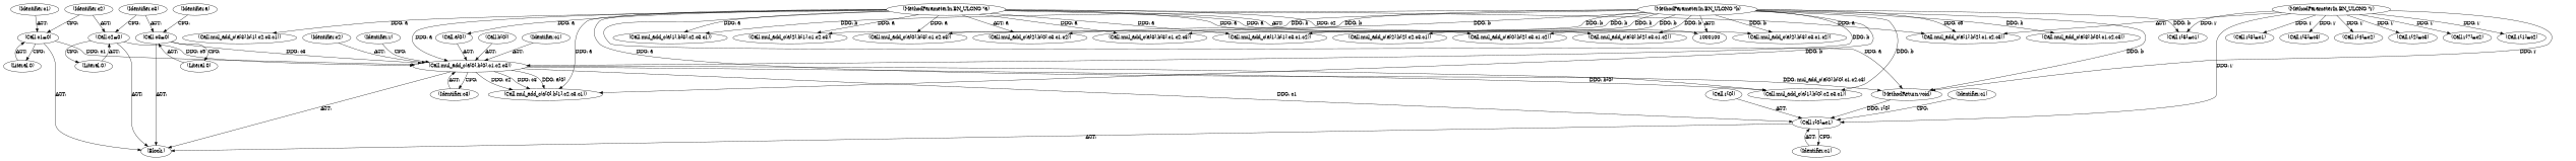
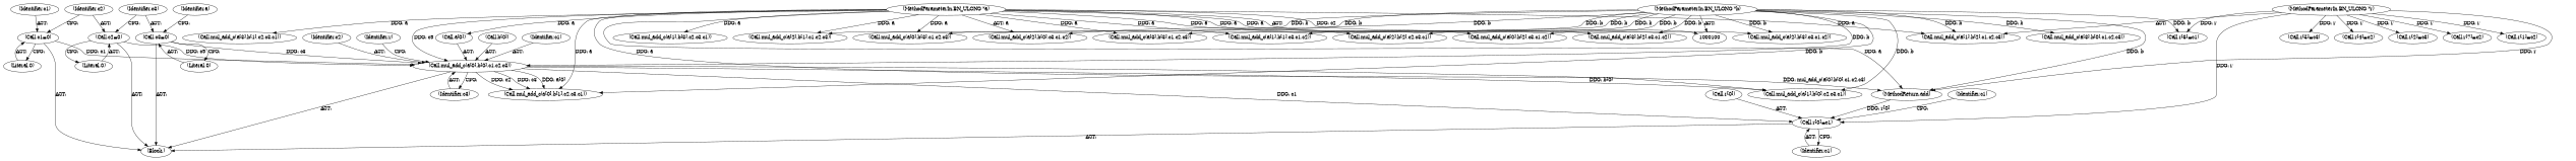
  digraph {
    n1 [label="(Call,r[0]=c1)"]
    n2 [label="(Identifier,c1)"]
    n3 [label="(Block,)"]
-   n4 [label="(MethodReturn,void)"]
+   n4 [label="(MethodReturn,add)"]
    n5 [label="(Call,mul_add_c(a[0],b[0],c1,c2,c3))"]
    n6 [label="(Identifier,c3)"]
    n7 [label="(Call,mul_add_c(a[0],b[1],c2,c3,c1))"]
    n8 [label="(Call,mul_add_c(a[1],b[0],c2,c3,c1))"]
    n9 [label="(MethodParameterIn,BN_ULONG *a)"]
    n10 [label="(Call,mul_add_c(a[1],b[3],c2,c3,c1))"]
    n11 [label="(Call,mul_add_c(a[0],b[2],c3,c1,c2))"]
    n12 [label="(Call,mul_add_c(a[2],b[0],c3,c1,c2))"]
    n13 [label="(Call,mul_add_c(a[1],b[1],c3,c1,c2))"]
    n14 [label="(Call,mul_add_c(a[3],b[1],c2,c3,c1))"]
    n15 [label="(Call,mul_add_c(a[2],b[1],c1,c2,c3))"]
    n16 [label="(Call,mul_add_c(a[3],b[3],c1,c2,c3))"]
    n17 [label="(Call,mul_add_c(a[2],b[3],c3,c1,c2))"]
    n18 [label="(Call,mul_add_c(a[0],b[3],c1,c2,c3))"]
    n19 [label="(Call,mul_add_c(a[2],b[2],c2,c3,c1))"]
    n20 [label="(Call,mul_add_c(a[3],b[2],c3,c1,c2))"]
    n21 [label="(Call,mul_add_c(a[1],b[2],c1,c2,c3))"]
    1000100
    n23 [label="(Call,a[0])"]
    n24 [label="(Call,mul_add_c(a[3],b[0],c1,c2,c3))"]
    n25 [label="(MethodParameterIn,BN_ULONG *b)"]
    n26 [label="(Call,r[6]=c1)"]
    n27 [label="(Call,c1=0)"]
    n28 [label="(Literal,0)"]
    n29 [label="(Call,c2=0)"]
    n30 [label="(Literal,0)"]
    n31 [label="(Call,c3=0)"]
    n32 [label="(Literal,0)"]
    n33 [label="(MethodParameterIn,BN_ULONG *r)"]
-   n34 [label="(Call,r[3]=c1)"]
    n35 [label="(Call,r[5]=c3)"]
    n36 [label="(Call,r[4]=c2)"]
    n37 [label="(Call,r[2]=c3)"]
    n38 [label="(Call,r[7]=c2)"]
    n39 [label="(Call,r[1]=c2)"]
    n40 [label="(Identifier,c2)"]
    n41 [label="(Identifier,c2)"]
    n42 [label="(Call,r[0])"]
    n43 [label="(Identifier,c1)"]
    n44 [label="(Identifier,c1)"]
    n45 [label="(Identifier,c3)"]
    n46 [label="(Identifier,r)"]
    n47 [label="(Call,b[0])"]
    n48 [label="(Identifier,c1)"]
    n49 [label="(Identifier,a)"]
    n1 -> n2 [label="CFG: "]
    n1 -> n3 [label="AST: "]
    n2 -> n1 [label="AST: "]
    n4 -> n1 [label="DDG: r[0]"]
    n5 -> n1 [label="DDG: c1"]
    n5 -> n3 [label="AST: "]
    n5 -> n4 [label="DDG: mul_add_c(a[0],b[0],c1,c2,c3)"]
    n5 -> n6 [label="CFG: "]
    n5 -> n7 [label="DDG: a[0]"]
    n5 -> n7 [label="DDG: c2"]
    n5 -> n7 [label="DDG: c3"]
    n5 -> n8 [label="DDG: b[0]"]
    n6 -> n5 [label="AST: "]
    n9 -> n4 [label="DDG: a"]
-   n9 -> n5 [label="DDG: a"]
+   n9 -> n5 [label="DDG: c9"]
    n9 -> n7 [label="DDG: a"]
    n9 -> n8 [label="DDG: a"]
    n9 -> n10 [label="DDG: a"]
    n9 -> n11 [label="DDG: a"]
    n9 -> n12 [label="AST: a"]
    n9 -> n13 [label="DDG: a"]
    n9 -> n14 [label="DDG: a"]
    n9 -> n15 [label="DDG: a"]
    n9 -> n16 [label="DDG: a"]
    n9 -> n17 [label="DDG: c2"]
    n9 -> n18 [label="DDG: a"]
+   n9 -> n19 [label="DDG: a"]
    n9 -> n20 [label="DDG: a"]
    n9 -> n21 [label="DDG: a"]
    n9 -> 1000100 [label="AST: "]
    n9 -> n23 [label="DDG: a"]
    n23 -> n5 [label="AST: "]
    n25 -> n4 [label="DDG: b"]
    n25 -> n5 [label="DDG: b"]
    n25 -> n7 [label="DDG: b"]
    n25 -> n8 [label="DDG: b"]
-   n25 -> n10 [label="DDG: b"]
    n25 -> n11 [label="DDG: b"]
    n25 -> n12 [label="DDG: b"]
    n25 -> n13 [label="DDG: b"]
    n25 -> n15 [label="DDG: b"]
    n25 -> n16 [label="DDG: b"]
    n25 -> n17 [label="DDG: b"]
    n25 -> n18 [label="DDG: b"]
    n25 -> n19 [label="DDG: b"]
    n25 -> n20 [label="DDG: b"]
-   n25 -> n21 [label="DDG: c9"]
+   n25 -> n21 [label="DDG: b"]
    n25 -> 1000100 [label="AST: "]
    n25 -> n24 [label="DDG: b"]
    n25 -> n26 [label="DDG: b"]
    n27 -> n3 [label="AST: "]
    n27 -> n5 [label="DDG: c1"]
    n27 -> n28 [label="CFG: "]
    n28 -> n27 [label="AST: "]
    n29 -> n3 [label="AST: "]
    n29 -> n5 [label="DDG: c9"]
    n29 -> n30 [label="CFG: "]
    n30 -> n29 [label="AST: "]
    n31 -> n3 [label="AST: "]
    n31 -> n5 [label="DDG: c3"]
    n31 -> n32 [label="CFG: "]
    n32 -> n31 [label="AST: "]
    n33 -> n1 [label="DDG: r"]
    n33 -> n4 [label="DDG: r"]
    n33 -> n21 [label="AST: "]
    n33 -> n26 [label="DDG: r"]
-   n33 -> n34 [label="DDG: r"]
    n33 -> n35 [label="DDG: r"]
    n33 -> n36 [label="DDG: r"]
    n33 -> n37 [label="DDG: r"]
    n33 -> n38 [label="DDG: r"]
    n33 -> n39 [label="DDG: r"]
    n40 -> n27 [label="CFG: "]
    n40 -> n29 [label="AST: "]
    n41 -> n5 [label="AST: "]
    n42 -> n1 [label="AST: "]
    n43 -> n1 [label="CFG: "]
    n44 -> n27 [label="AST: "]
    n45 -> n29 [label="CFG: "]
    n45 -> n31 [label="AST: "]
    n46 -> n5 [label="CFG: "]
    n47 -> n5 [label="AST: "]
    n48 -> n5 [label="AST: "]
    n49 -> n31 [label="CFG: "]
  }
